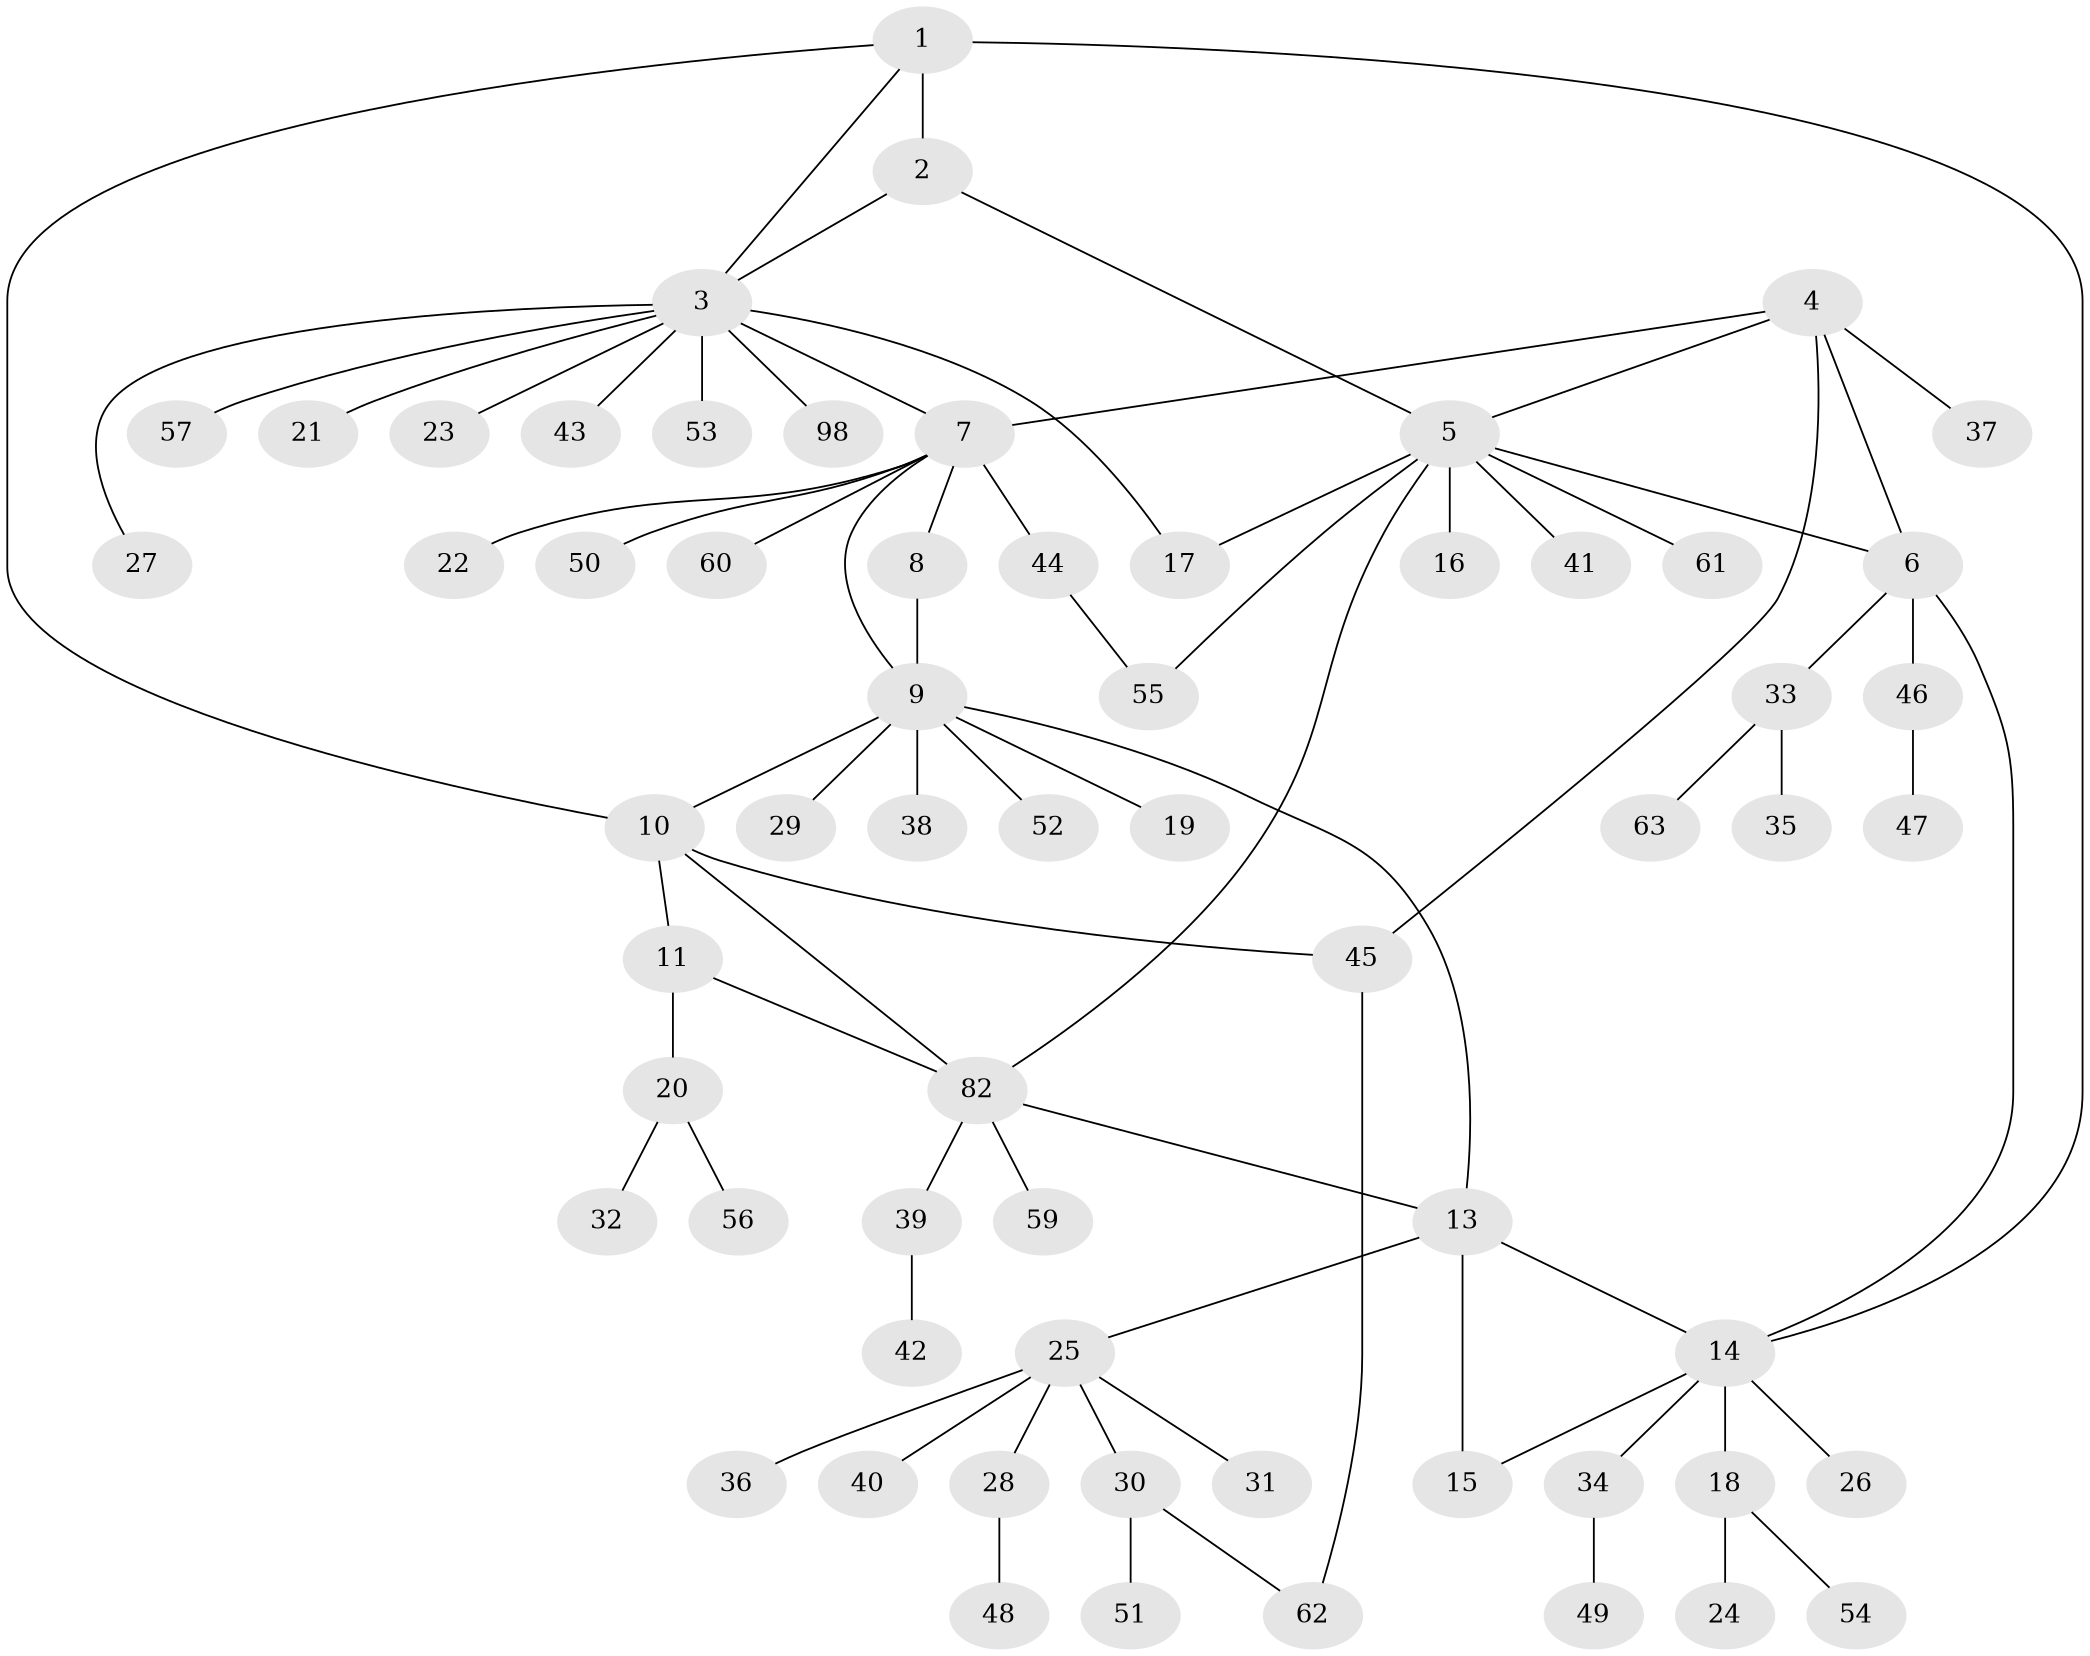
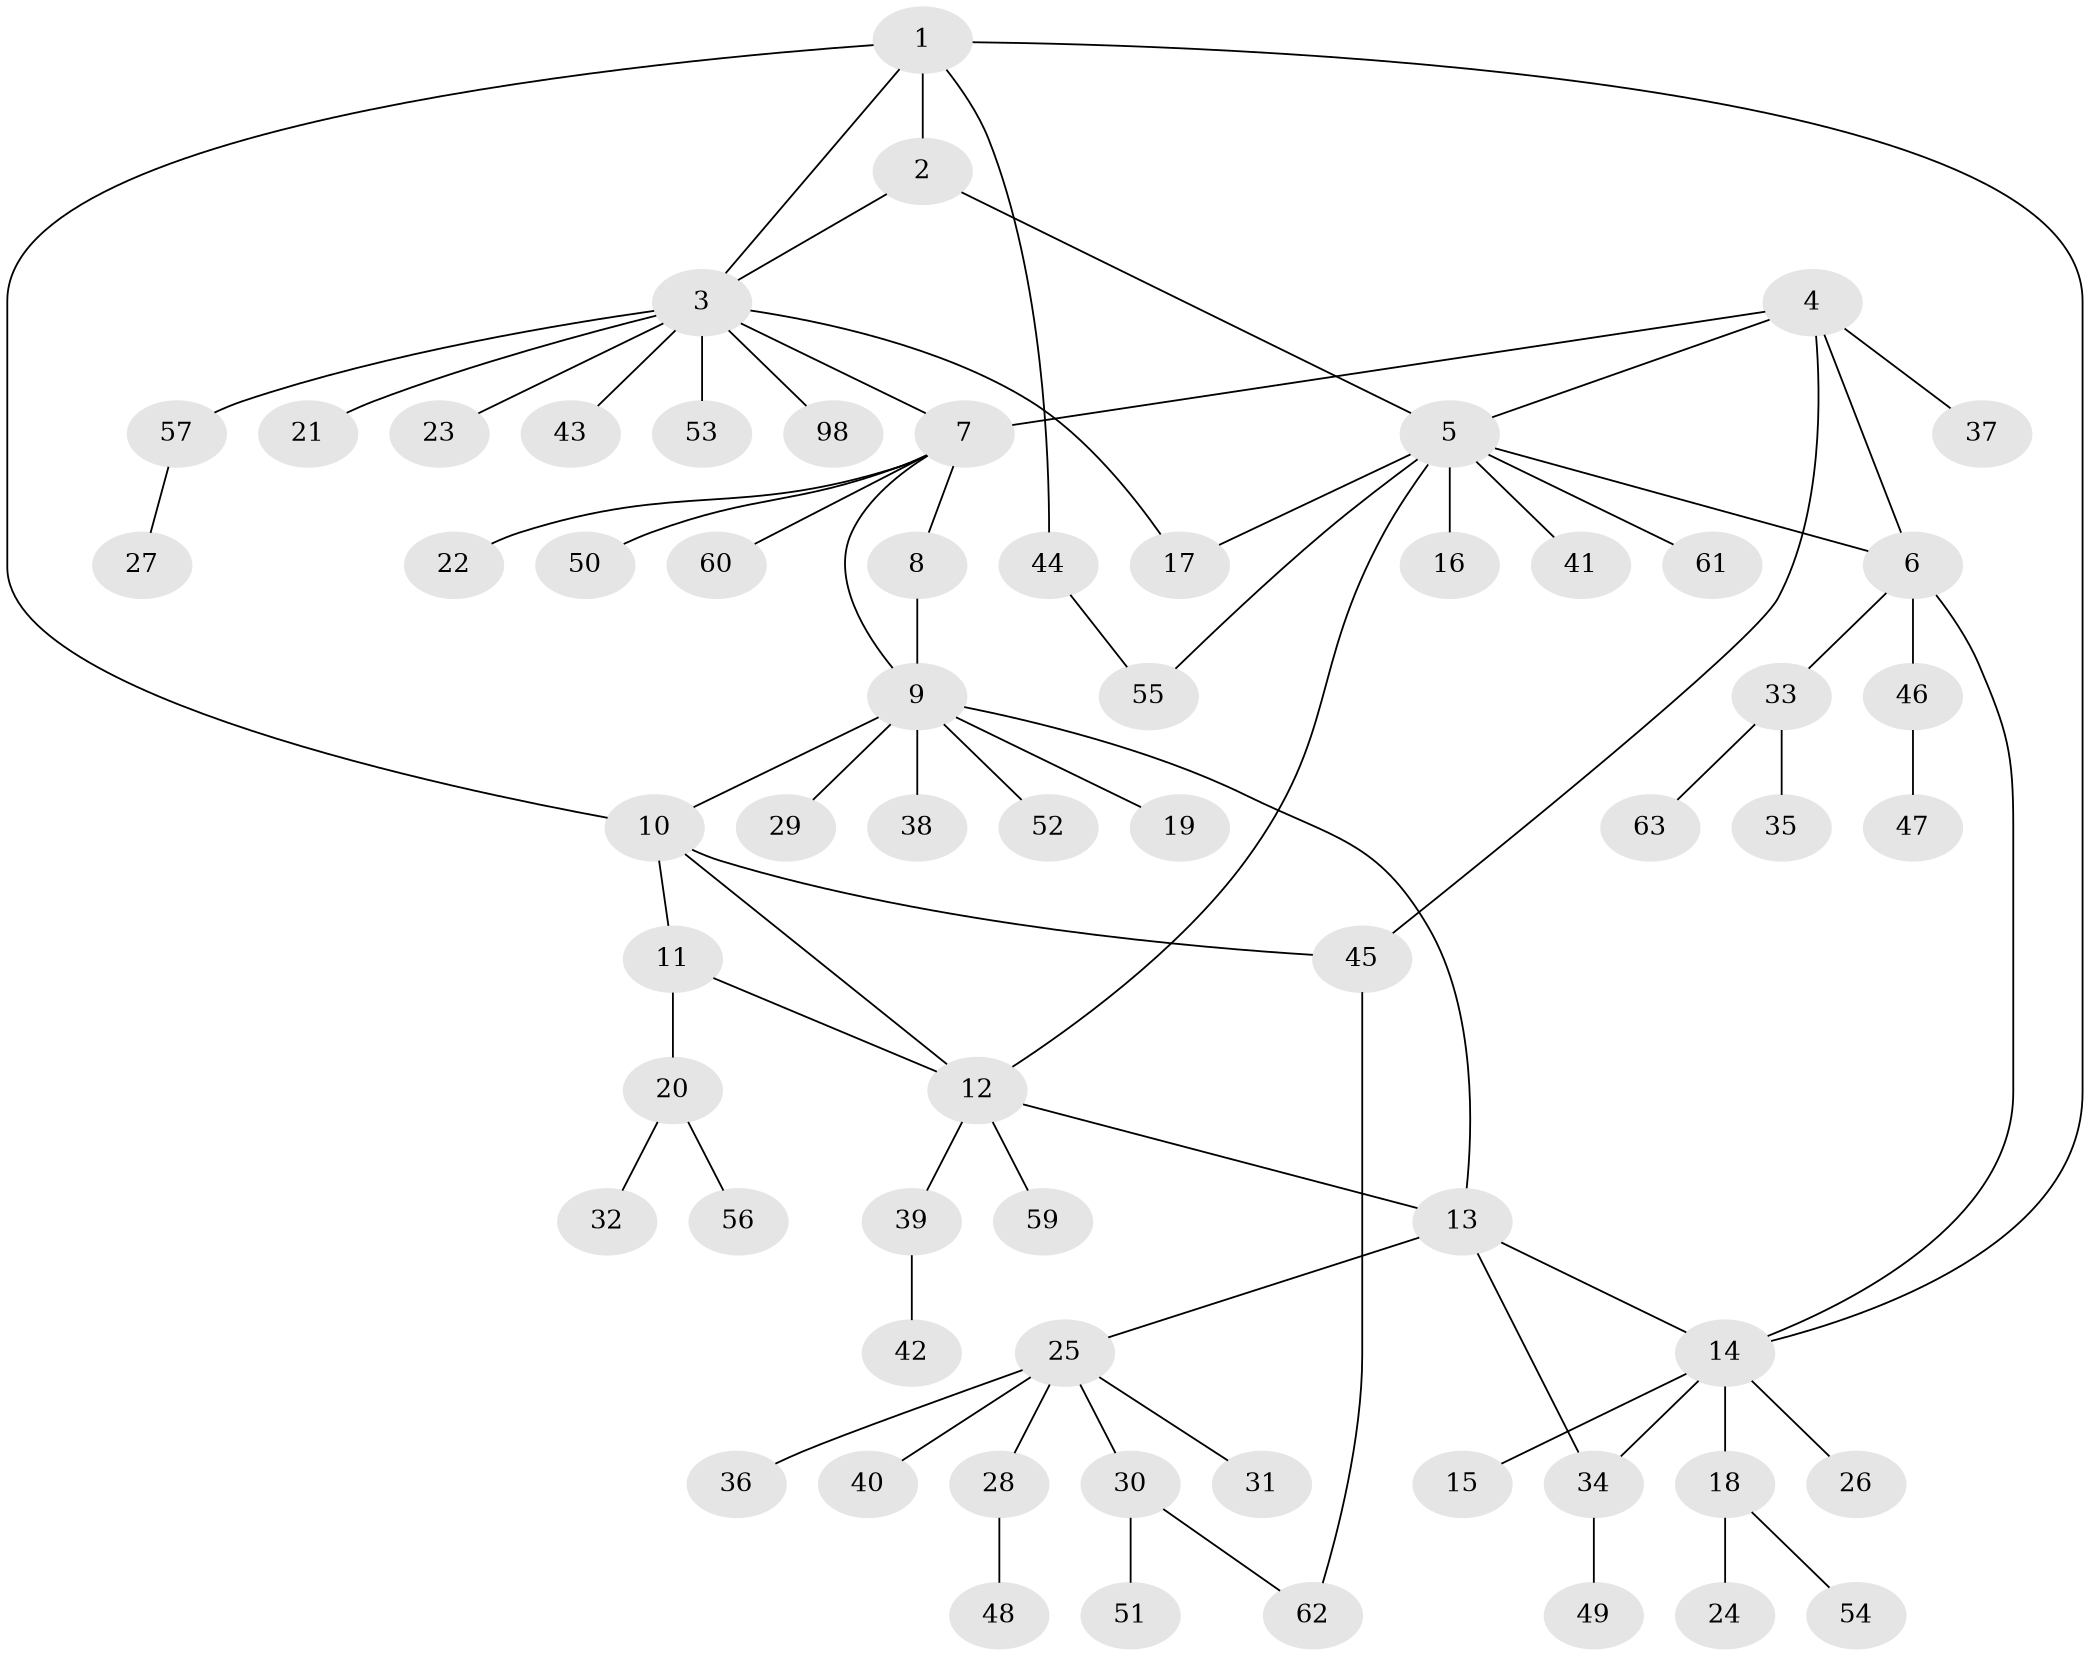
  graph {
    node [color=gray90 style=filled]
    1
    2
    3
    10
    14
    44
    5
    7
    17
    21
    23
    27
    43
    53
    57
    n16 [label=98]
    45
-   12 [label=82]
+   12
    11
    15
    18
    26
    34
    55
    6
    16
    41
    61
    8
    9
    22
    50
    60
    4
    37
    33
    46
    62
    13
    39
    59
    35
    63
    47
    19
    29
    38
    52
    25
    20
    32
    56
    42
    28
    30
    31
    36
    40
    24
    54
    49
    48
    51
    1 -- 2
    1 -- 3
    1 -- 10
    1 -- 14
-   7 -- 44
+   1 -- 44
    2 -- 3
    2 -- 5
    3 -- 7
    3 -- 17
    3 -- 21
    3 -- 23
-   3 -- 27
+   57 -- 27
    3 -- 43
    3 -- 53
    3 -- 57
    3 -- n16
    10 -- 45
    10 -- 12
    10 -- 11
    14 -- 15
    14 -- 18
    14 -- 26
    14 -- 34
    44 -- 55
    5 -- 17
    5 -- 12
    5 -- 55
    5 -- 6
    5 -- 16
    5 -- 41
    5 -- 61
    7 -- 8
    7 -- 9
    7 -- 22
    7 -- 50
    7 -- 60
    45 -- 62
    12 -- 13
    12 -- 39
    12 -- 59
    11 -- 12
    11 -- 20
    18 -- 24
    18 -- 54
    34 -- 49
    6 -- 14
    6 -- 33
    6 -- 46
    8 -- 9
    9 -- 10
    9 -- 13
    9 -- 19
    9 -- 29
    9 -- 38
    9 -- 52
    4 -- 5
    4 -- 7
    4 -- 45
    4 -- 6
    4 -- 37
    33 -- 35
    33 -- 63
    46 -- 47
    13 -- 14
-   13 -- 15
+   13 -- 34
    13 -- 25
    39 -- 42
    25 -- 28
    25 -- 30
    25 -- 31
    25 -- 36
    25 -- 40
    20 -- 32
    20 -- 56
    28 -- 48
    30 -- 62
    30 -- 51
  }
